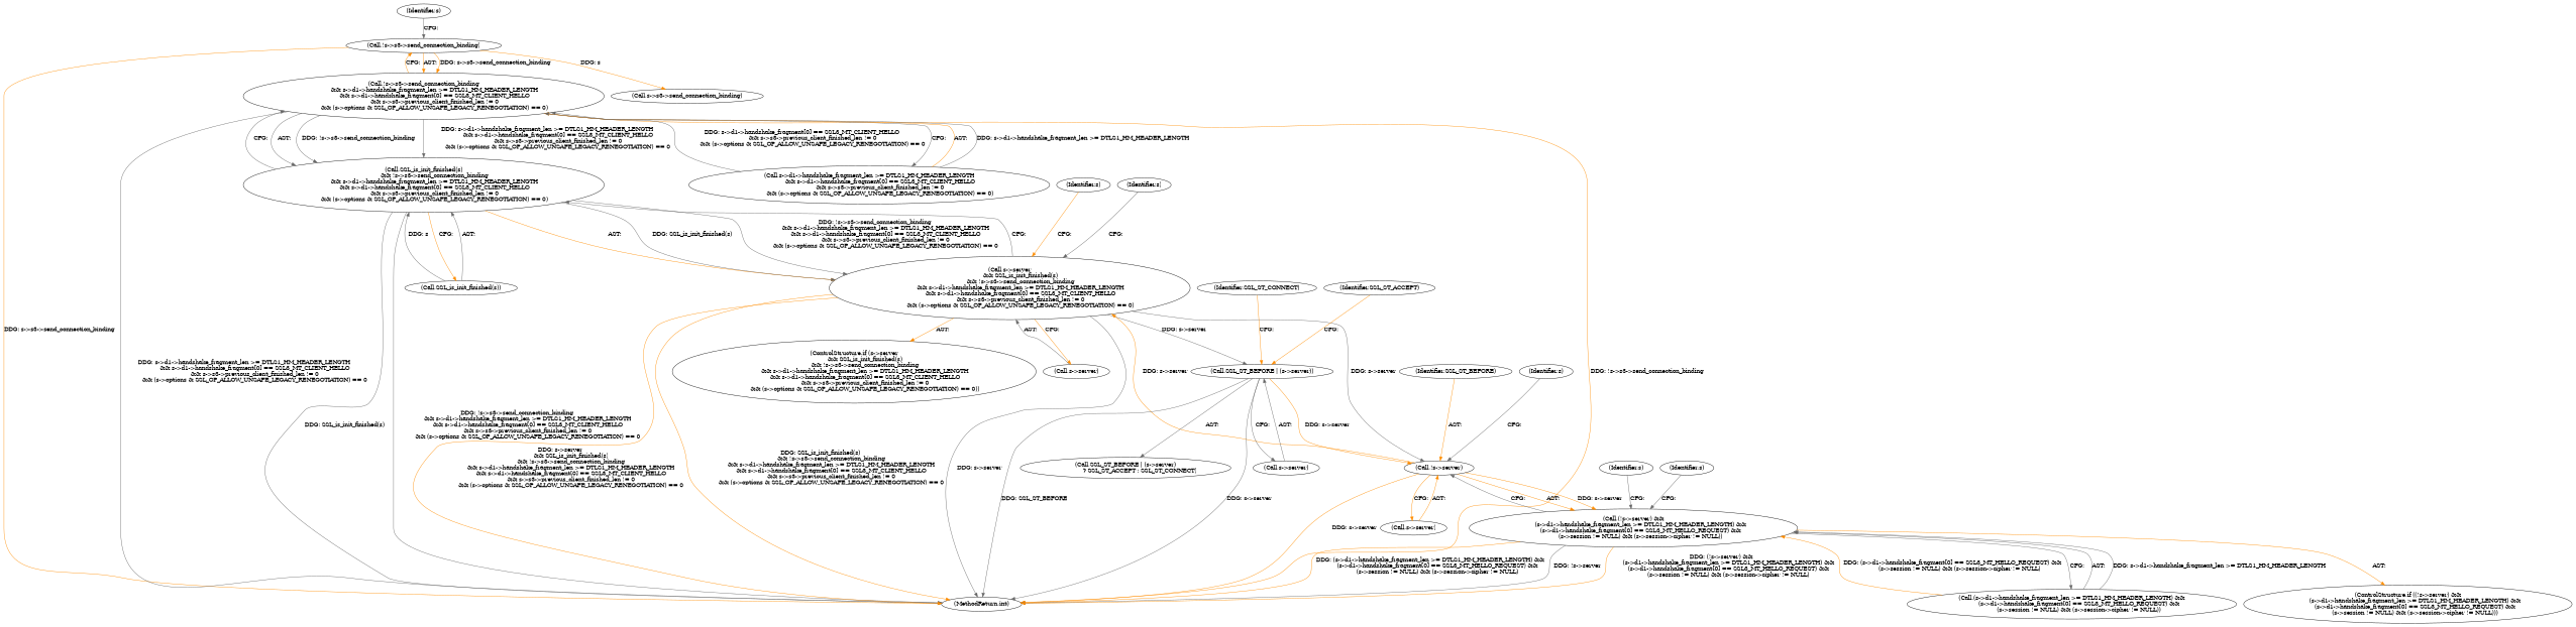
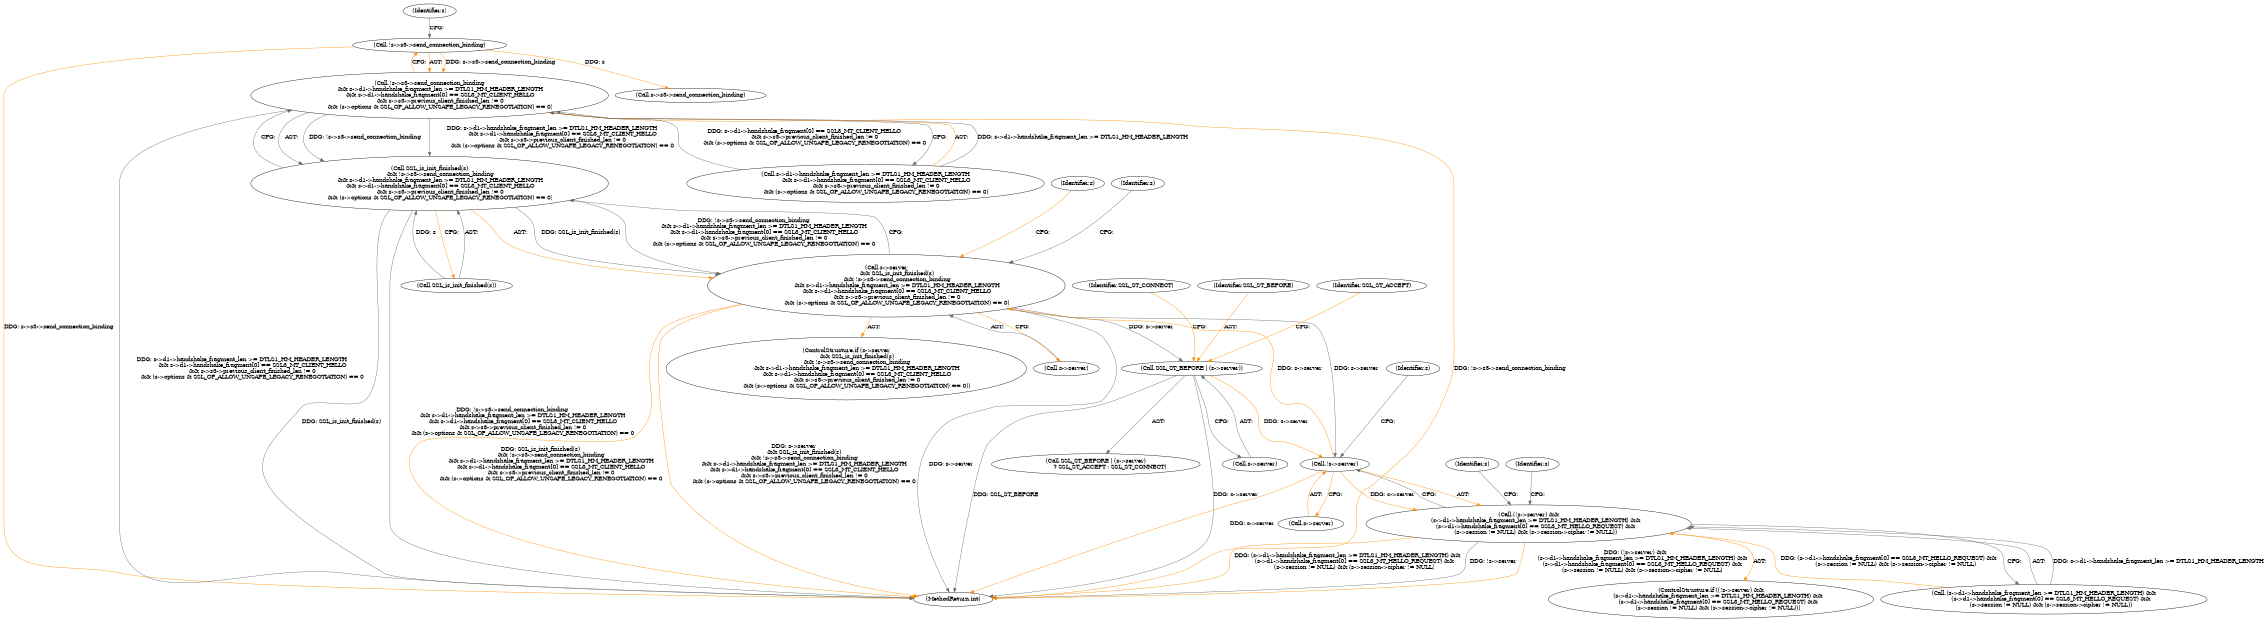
  digraph {
    edge [color=gray40]
    n1 [label="(Call,!s->s3->send_connection_binding)"]
    n2 [label="(Call,!s->s3->send_connection_binding\n            && s->d1->handshake_fragment_len >= DTLS1_HM_HEADER_LENGTH\n            && s->d1->handshake_fragment[0] == SSL3_MT_CLIENT_HELLO\n            && s->s3->previous_client_finished_len != 0\n            && (s->options & SSL_OP_ALLOW_UNSAFE_LEGACY_RENEGOTIATION) == 0)"]
    n3 [label="(Call,s->s3->send_connection_binding)"]
    n4 [label="(MethodReturn,int)"]
    n5 [label="(Call,SSL_is_init_finished(s)\n            && !s->s3->send_connection_binding\n            && s->d1->handshake_fragment_len >= DTLS1_HM_HEADER_LENGTH\n            && s->d1->handshake_fragment[0] == SSL3_MT_CLIENT_HELLO\n            && s->s3->previous_client_finished_len != 0\n            && (s->options & SSL_OP_ALLOW_UNSAFE_LEGACY_RENEGOTIATION) == 0)"]
    n6 [label="(Call,s->d1->handshake_fragment_len >= DTLS1_HM_HEADER_LENGTH\n            && s->d1->handshake_fragment[0] == SSL3_MT_CLIENT_HELLO\n            && s->s3->previous_client_finished_len != 0\n            && (s->options & SSL_OP_ALLOW_UNSAFE_LEGACY_RENEGOTIATION) == 0)"]
    n7 [label="(Call,s->server\n            && SSL_is_init_finished(s)\n            && !s->s3->send_connection_binding\n            && s->d1->handshake_fragment_len >= DTLS1_HM_HEADER_LENGTH\n            && s->d1->handshake_fragment[0] == SSL3_MT_CLIENT_HELLO\n            && s->s3->previous_client_finished_len != 0\n            && (s->options & SSL_OP_ALLOW_UNSAFE_LEGACY_RENEGOTIATION) == 0)"]
    n8 [label="(Call,SSL_is_init_finished(s))"]
    n9 [label="(Call,!s->server)"]
    n10 [label="(Call,SSL_ST_BEFORE | (s->server))"]
    n11 [label="(ControlStructure,if (s->server\n            && SSL_is_init_finished(s)\n            && !s->s3->send_connection_binding\n            && s->d1->handshake_fragment_len >= DTLS1_HM_HEADER_LENGTH\n            && s->d1->handshake_fragment[0] == SSL3_MT_CLIENT_HELLO\n            && s->s3->previous_client_finished_len != 0\n            && (s->options & SSL_OP_ALLOW_UNSAFE_LEGACY_RENEGOTIATION) == 0))"]
    n12 [label="(Call,s->server)"]
    n13 [label="(Call,(!s->server) &&\n        (s->d1->handshake_fragment_len >= DTLS1_HM_HEADER_LENGTH) &&\n        (s->d1->handshake_fragment[0] == SSL3_MT_HELLO_REQUEST) &&\n        (s->session != NULL) && (s->session->cipher != NULL))"]
    n14 [label="(Call,s->server)"]
    n15 [label="(Call,s->server)"]
    n16 [label="(Call,SSL_ST_BEFORE | (s->server)\n                ? SSL_ST_ACCEPT : SSL_ST_CONNECT)"]
    n17 [label="(Call,(s->d1->handshake_fragment_len >= DTLS1_HM_HEADER_LENGTH) &&\n        (s->d1->handshake_fragment[0] == SSL3_MT_HELLO_REQUEST) &&\n        (s->session != NULL) && (s->session->cipher != NULL))"]
    n18 [label="(ControlStructure,if ((!s->server) &&\n        (s->d1->handshake_fragment_len >= DTLS1_HM_HEADER_LENGTH) &&\n        (s->d1->handshake_fragment[0] == SSL3_MT_HELLO_REQUEST) &&\n        (s->session != NULL) && (s->session->cipher != NULL)))"]
    n19 [label="(Identifier,s)"]
    n20 [label="(Identifier,s)"]
    n21 [label="(Identifier,SSL_ST_BEFORE)"]
    n22 [label="(Identifier,SSL_ST_ACCEPT)"]
    n23 [label="(Identifier,s)"]
    n24 [label="(Identifier,SSL_ST_CONNECT)"]
    n25 [label="(Identifier,s)"]
    n26 [label="(Identifier,s)"]
    n27 [label="(Identifier,s)"]
    n1 -> n2 [color=darkorange label="AST: "]
    n1 -> n2 [color=darkorange label="DDG: s->s3->send_connection_binding"]
    n1 -> n3 [color=darkorange label="DDG: s"]
    n1 -> n4 [color=darkorange label="DDG: s->s3->send_connection_binding"]
    n2 -> n1 [color=darkorange label="CFG: "]
    n2 -> n4 [color=darkorange label="DDG: !s->s3->send_connection_binding"]
    n2 -> n4 [label="DDG: s->d1->handshake_fragment_len >= DTLS1_HM_HEADER_LENGTH\n            && s->d1->handshake_fragment[0] == SSL3_MT_CLIENT_HELLO\n            && s->s3->previous_client_finished_len != 0\n            && (s->options & SSL_OP_ALLOW_UNSAFE_LEGACY_RENEGOTIATION) == 0"]
    n2 -> n5 [label="AST: "]
    n2 -> n5 [label="DDG: !s->s3->send_connection_binding"]
    n2 -> n5 [label="DDG: s->d1->handshake_fragment_len >= DTLS1_HM_HEADER_LENGTH\n            && s->d1->handshake_fragment[0] == SSL3_MT_CLIENT_HELLO\n            && s->s3->previous_client_finished_len != 0\n            && (s->options & SSL_OP_ALLOW_UNSAFE_LEGACY_RENEGOTIATION) == 0"]
    n2 -> n6 [label="CFG: "]
    n5 -> n2 [label="CFG: "]
    n5 -> n4 [label="DDG: SSL_is_init_finished(s)"]
    n5 -> n4 [label="DDG: !s->s3->send_connection_binding\n            && s->d1->handshake_fragment_len >= DTLS1_HM_HEADER_LENGTH\n            && s->d1->handshake_fragment[0] == SSL3_MT_CLIENT_HELLO\n            && s->s3->previous_client_finished_len != 0\n            && (s->options & SSL_OP_ALLOW_UNSAFE_LEGACY_RENEGOTIATION) == 0"]
    n5 -> n7 [color=darkorange label="AST: "]
    n5 -> n7 [label="DDG: SSL_is_init_finished(s)"]
    n5 -> n7 [label="DDG: !s->s3->send_connection_binding\n            && s->d1->handshake_fragment_len >= DTLS1_HM_HEADER_LENGTH\n            && s->d1->handshake_fragment[0] == SSL3_MT_CLIENT_HELLO\n            && s->s3->previous_client_finished_len != 0\n            && (s->options & SSL_OP_ALLOW_UNSAFE_LEGACY_RENEGOTIATION) == 0"]
    n5 -> n8 [color=darkorange label="CFG: "]
    n6 -> n2 [color=darkorange label="AST: "]
    n6 -> n2 [label="DDG: s->d1->handshake_fragment_len >= DTLS1_HM_HEADER_LENGTH"]
    n6 -> n2 [label="DDG: s->d1->handshake_fragment[0] == SSL3_MT_CLIENT_HELLO\n            && s->s3->previous_client_finished_len != 0\n            && (s->options & SSL_OP_ALLOW_UNSAFE_LEGACY_RENEGOTIATION) == 0"]
    n7 -> n4 [label="DDG: s->server"]
    n7 -> n4 [color=darkorange label="DDG: s->server\n            && SSL_is_init_finished(s)\n            && !s->s3->send_connection_binding\n            && s->d1->handshake_fragment_len >= DTLS1_HM_HEADER_LENGTH\n            && s->d1->handshake_fragment[0] == SSL3_MT_CLIENT_HELLO\n            && s->s3->previous_client_finished_len != 0\n            && (s->options & SSL_OP_ALLOW_UNSAFE_LEGACY_RENEGOTIATION) == 0"]
    n7 -> n4 [color=darkorange label="DDG: SSL_is_init_finished(s)\n            && !s->s3->send_connection_binding\n            && s->d1->handshake_fragment_len >= DTLS1_HM_HEADER_LENGTH\n            && s->d1->handshake_fragment[0] == SSL3_MT_CLIENT_HELLO\n            && s->s3->previous_client_finished_len != 0\n            && (s->options & SSL_OP_ALLOW_UNSAFE_LEGACY_RENEGOTIATION) == 0"]
    n7 -> n5 [label="CFG: "]
    n7 -> n9 [label="DDG: s->server"]
    n7 -> n10 [label="DDG: s->server"]
    n7 -> n11 [color=darkorange label="AST: "]
    n7 -> n12 [color=darkorange label="CFG: "]
    n8 -> n5 [label="AST: "]
    n8 -> n5 [label="DDG: s"]
    n9 -> n4 [color=darkorange label="DDG: s->server"]
    n9 -> n7 [color=darkorange label="DDG: s->server"]
    n9 -> n13 [color=darkorange label="AST: "]
    n9 -> n13 [color=darkorange label="DDG: s->server"]
    n9 -> n14 [color=darkorange label="CFG: "]
    n10 -> n4 [label="DDG: SSL_ST_BEFORE"]
    n10 -> n4 [label="DDG: s->server"]
    n10 -> n9 [color=darkorange label="DDG: s->server"]
    n10 -> n15 [label="CFG: "]
    n10 -> n16 [label="AST: "]
    n12 -> n7 [label="AST: "]
    n13 -> n4 [color=darkorange label="DDG: (s->d1->handshake_fragment_len >= DTLS1_HM_HEADER_LENGTH) &&\n        (s->d1->handshake_fragment[0] == SSL3_MT_HELLO_REQUEST) &&\n        (s->session != NULL) && (s->session->cipher != NULL)"]
    n13 -> n4 [label="DDG: !s->server"]
    n13 -> n4 [color=darkorange label="DDG: (!s->server) &&\n        (s->d1->handshake_fragment_len >= DTLS1_HM_HEADER_LENGTH) &&\n        (s->d1->handshake_fragment[0] == SSL3_MT_HELLO_REQUEST) &&\n        (s->session != NULL) && (s->session->cipher != NULL)"]
    n13 -> n9 [label="CFG: "]
    n13 -> n17 [label="CFG: "]
    n13 -> n18 [color=darkorange label="AST: "]
    n14 -> n9 [color=darkorange label="AST: "]
    n15 -> n10 [label="AST: "]
    n17 -> n13 [label="AST: "]
    n17 -> n13 [label="DDG: s->d1->handshake_fragment_len >= DTLS1_HM_HEADER_LENGTH"]
    n17 -> n13 [color=darkorange label="DDG: (s->d1->handshake_fragment[0] == SSL3_MT_HELLO_REQUEST) &&\n        (s->session != NULL) && (s->session->cipher != NULL)"]
    n19 -> n13 [label="CFG: "]
    n20 -> n7 [color=darkorange label="CFG: "]
-   n21 -> n9 [color=darkorange label="AST: "]
+   n21 -> n10 [color=darkorange label="AST: "]
    n22 -> n10 [color=darkorange label="CFG: "]
    n23 -> n7 [label="CFG: "]
    n24 -> n10 [color=darkorange label="CFG: "]
    n25 -> n1 [label="CFG: "]
    n26 -> n9 [label="CFG: "]
    n27 -> n13 [label="CFG: "]
  }
